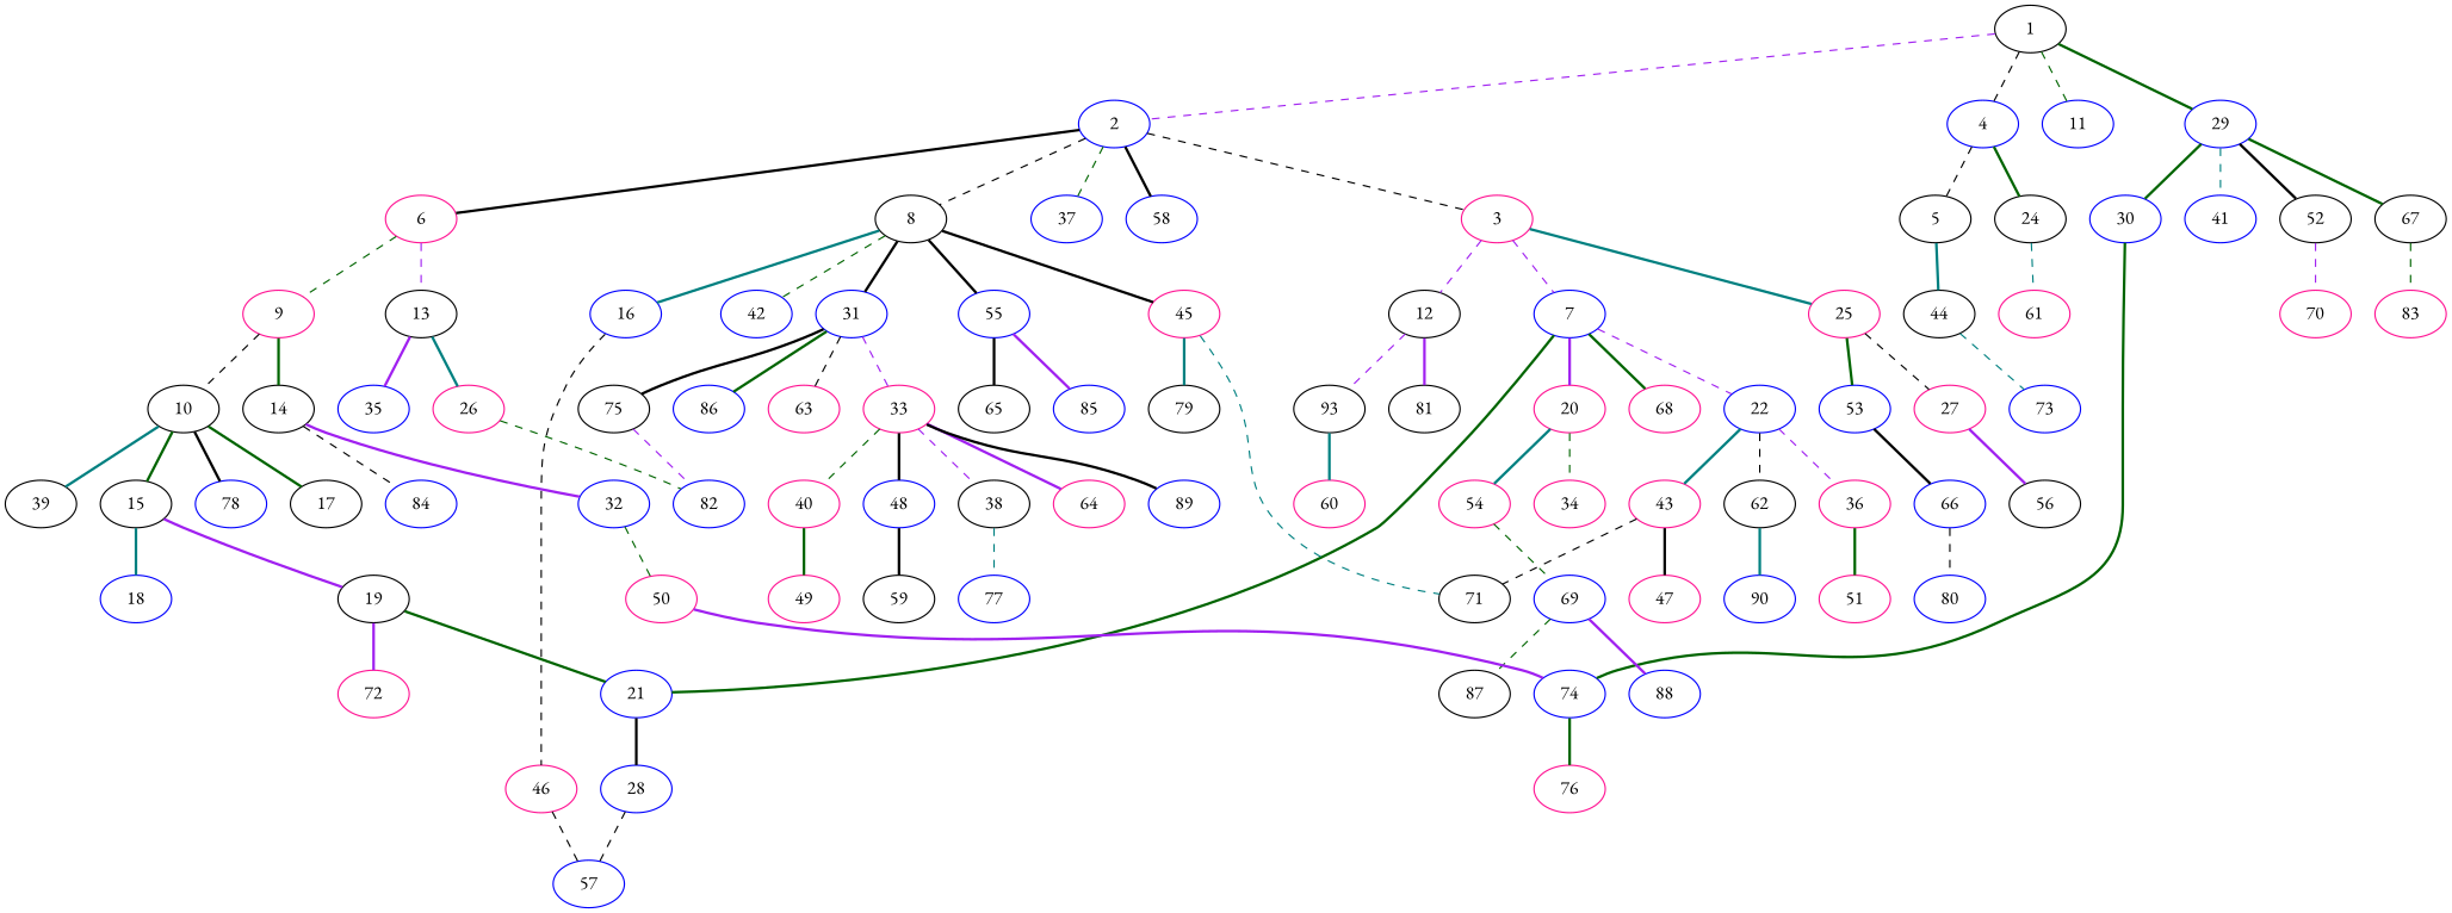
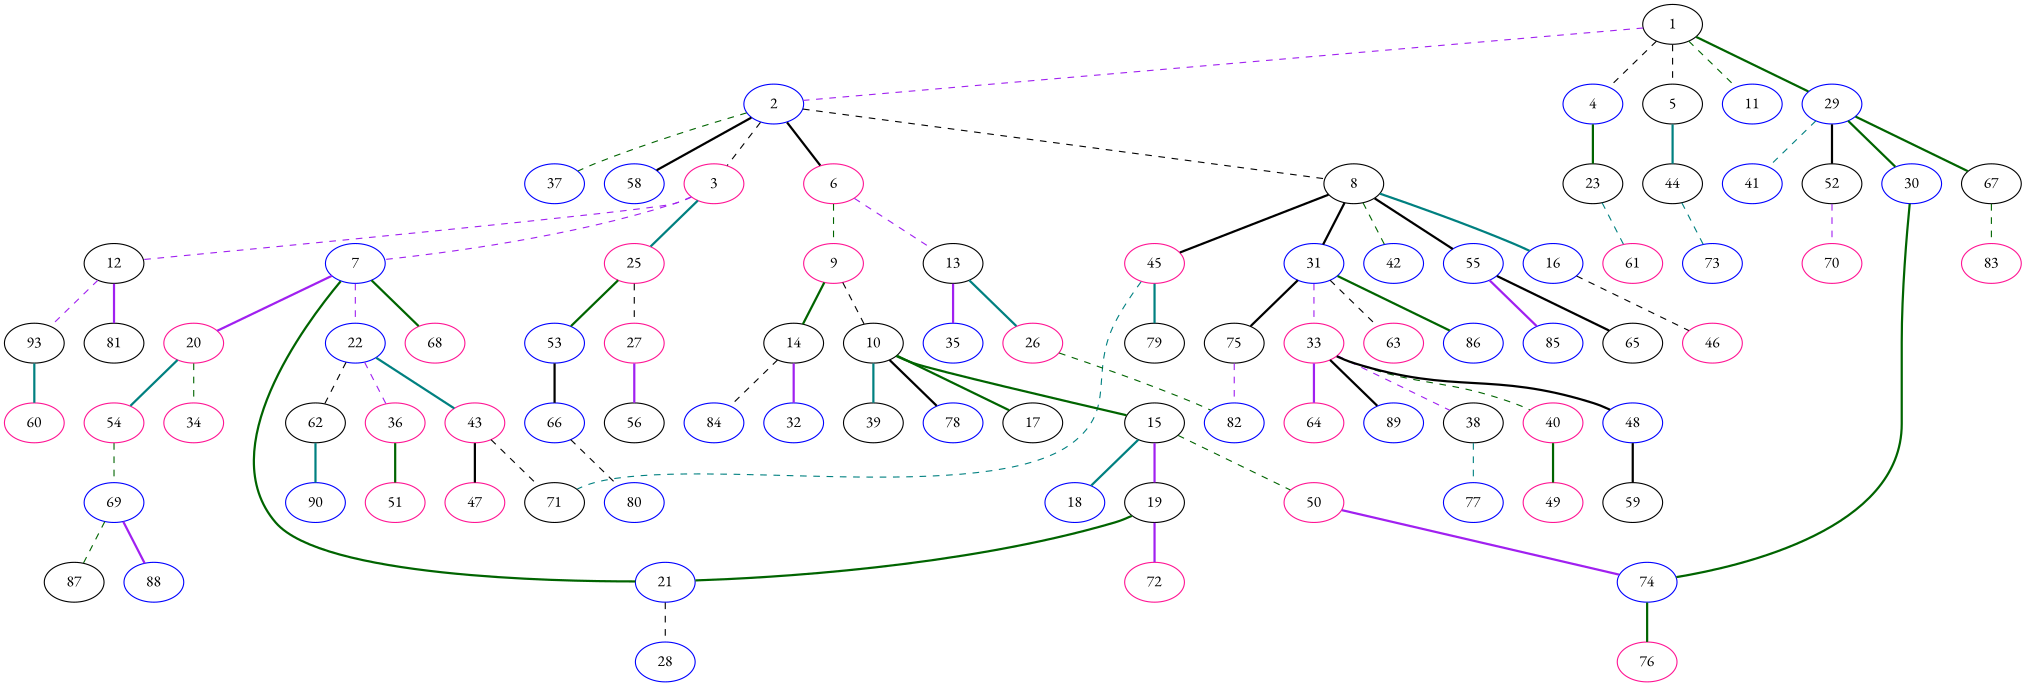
  graph {
    fontname="EB Garamond"
    node [color=blue fontname="EB Garamond"]
    edge [color=black fontname="EB Garamond" style=bold]
    1 [color=black]
    2
    4
    5 [color=black]
    11
    29
    3 [color=deeppink]
    6 [color=deeppink]
    8 [color=black]
    37
    58
-   24 [color=black]
+   24 [color=black label=23]
    44 [color=black]
    30
    41
    52 [color=black]
    67 [color=black]
    7
    12 [color=black]
    25 [color=deeppink]
    9 [color=deeppink]
    13 [color=black]
    16
    31
    42
    45 [color=deeppink]
    55
    61 [color=deeppink]
    73
    74
    70 [color=deeppink]
    83 [color=deeppink]
    20 [color=deeppink]
    21
    22
    68 [color=deeppink]
    n37 [color=black label=93]
    81 [color=black]
    27 [color=deeppink]
    53
    10 [color=black]
    14 [color=black]
    26 [color=deeppink]
    35
    46 [color=deeppink]
    33 [color=deeppink]
    63 [color=deeppink]
    75 [color=black]
    86
    71 [color=black]
    79 [color=black]
    65 [color=black]
    85
    34 [color=deeppink]
    54 [color=deeppink]
    28
    36 [color=deeppink]
    43 [color=deeppink]
    62 [color=black]
    60 [color=deeppink]
    56 [color=black]
    66
    15 [color=black]
    17 [color=black]
    39 [color=black]
    78
    32
    84
    82
    69
-   57
    51 [color=deeppink]
    47 [color=deeppink]
    90
    38 [color=black]
    40 [color=deeppink]
    48
    64 [color=deeppink]
    89
    18
    19 [color=black]
    50 [color=deeppink]
    72 [color=deeppink]
    76 [color=deeppink]
    87 [color=black]
    88
    80
    77
    49 [color=deeppink]
    59 [color=black]
    1 -- 2 [color=purple style=dashed]
    1 -- 4 [style=dashed]
-   4 -- 5 [style=dashed]
+   1 -- 5 [style=dashed]
    1 -- 11 [color=darkgreen style=dashed]
    1 -- 29 [color=darkgreen]
    2 -- 3 [style=dashed]
    2 -- 6
    2 -- 8 [style=dashed]
    2 -- 37 [color=darkgreen style=dashed]
    2 -- 58
    4 -- 24 [color=darkgreen]
    5 -- 44 [color=teal]
    29 -- 30 [color=darkgreen]
    29 -- 41 [color=teal style=dashed]
    29 -- 52
    29 -- 67 [color=darkgreen]
    3 -- 7 [color=purple style=dashed]
    3 -- 12 [color=purple style=dashed]
    3 -- 25 [color=teal]
    6 -- 9 [color=darkgreen style=dashed]
    6 -- 13 [color=purple style=dashed]
    8 -- 16 [color=teal]
    8 -- 31
    8 -- 42 [color=darkgreen style=dashed]
    8 -- 45
    8 -- 55
    24 -- 61 [color=teal style=dashed]
    44 -- 73 [color=teal style=dashed]
    30 -- 74 [color=darkgreen]
    52 -- 70 [color=purple style=dashed]
    67 -- 83 [color=darkgreen style=dashed]
    7 -- 20 [color=purple]
    7 -- 21 [color=darkgreen]
    7 -- 22 [color=purple style=dashed]
    7 -- 68 [color=darkgreen]
    12 -- n37 [color=purple style=dashed]
    12 -- 81 [color=purple]
    25 -- 27 [style=dashed]
    25 -- 53 [color=darkgreen]
    9 -- 10 [style=dashed]
    9 -- 14 [color=darkgreen]
    13 -- 26 [color=teal]
    13 -- 35 [color=purple]
    16 -- 46 [style=dashed]
    31 -- 33 [color=purple style=dashed]
    31 -- 63 [style=dashed]
    31 -- 75
    31 -- 86 [color=darkgreen]
    45 -- 71 [color=teal style=dashed]
    45 -- 79 [color=teal]
    55 -- 65
    55 -- 85 [color=purple]
    74 -- 76 [color=darkgreen]
    20 -- 34 [color=darkgreen style=dashed]
    20 -- 54 [color=teal]
-   21 -- 28
+   21 -- 28 [style=dashed]
    22 -- 36 [color=purple style=dashed]
    22 -- 43 [color=teal]
    22 -- 62 [style=dashed]
    n37 -- 60 [color=teal]
    27 -- 56 [color=purple]
    53 -- 66
    10 -- 15 [color=darkgreen]
    10 -- 17 [color=darkgreen]
    10 -- 39 [color=teal]
    10 -- 78
    14 -- 32 [color=purple]
    14 -- 84 [style=dashed]
    26 -- 82 [color=darkgreen style=dashed]
-   46 -- 57 [style=dashed]
    33 -- 38 [color=purple style=dashed]
    33 -- 40 [color=darkgreen style=dashed]
    33 -- 48
    33 -- 64 [color=purple]
    33 -- 89
    75 -- 82 [color=purple style=dashed]
    54 -- 69 [color=darkgreen style=dashed]
-   28 -- 57 [style=dashed]
    36 -- 51 [color=darkgreen]
    43 -- 71 [style=dashed]
    43 -- 47
    62 -- 90 [color=teal]
    66 -- 80 [style=dashed]
    15 -- 18 [color=teal]
    15 -- 19 [color=purple]
-   32 -- 50 [color=darkgreen style=dashed]
+   15 -- 50 [color=darkgreen style=dashed]
    69 -- 87 [color=darkgreen style=dashed]
    69 -- 88 [color=purple]
    38 -- 77 [color=teal style=dashed]
    40 -- 49 [color=darkgreen]
    48 -- 59
    19 -- 21 [color=darkgreen]
    19 -- 72 [color=purple]
    50 -- 74 [color=purple]
  }
